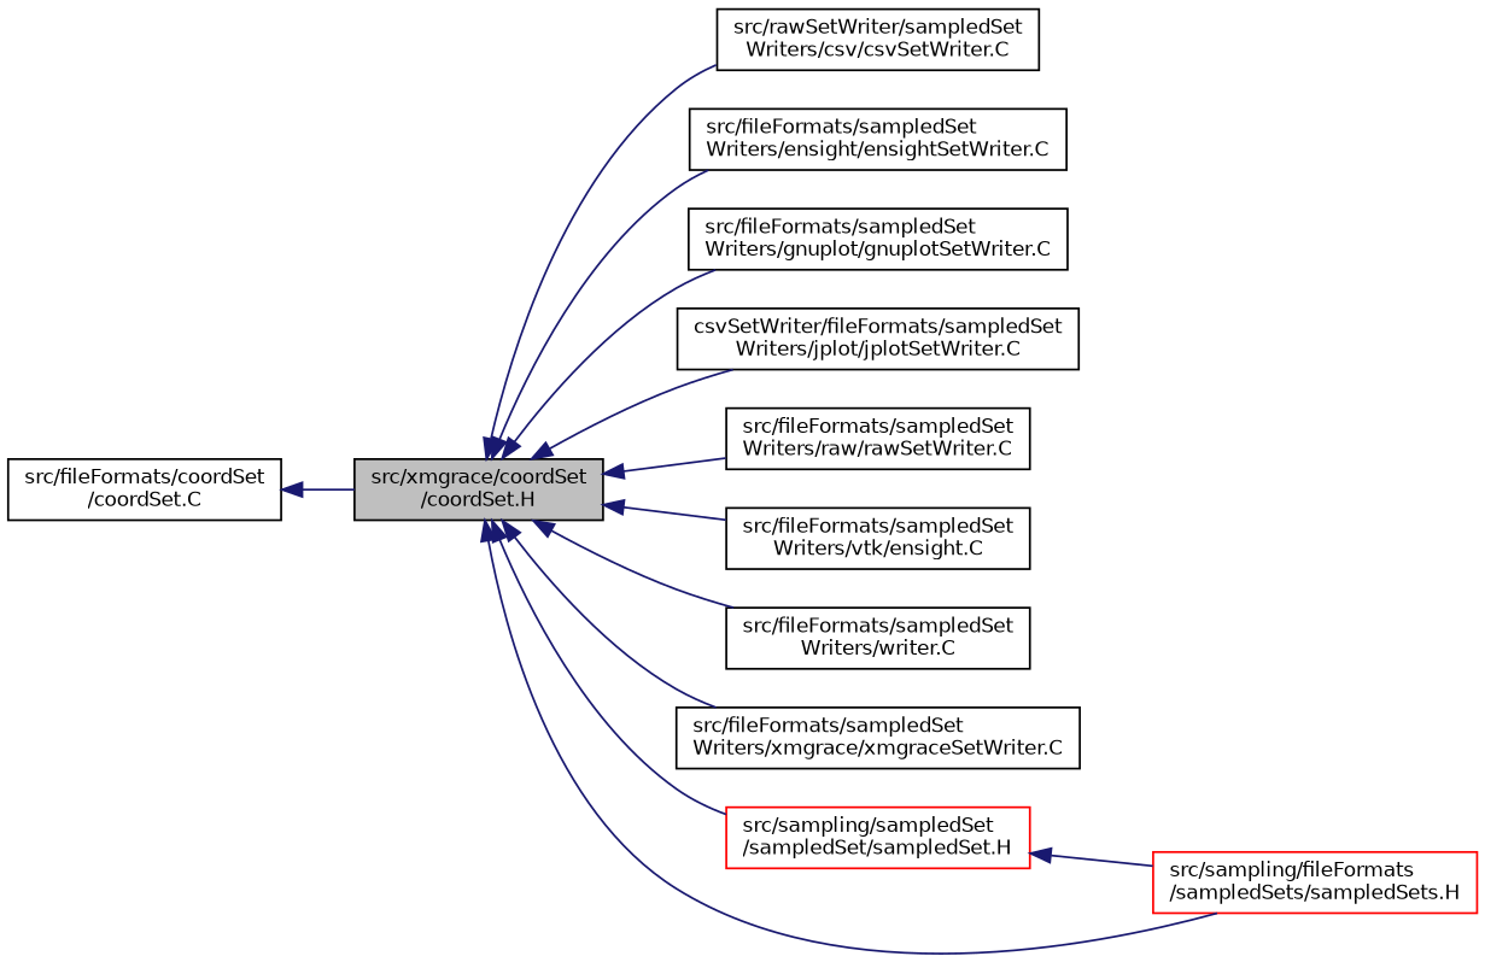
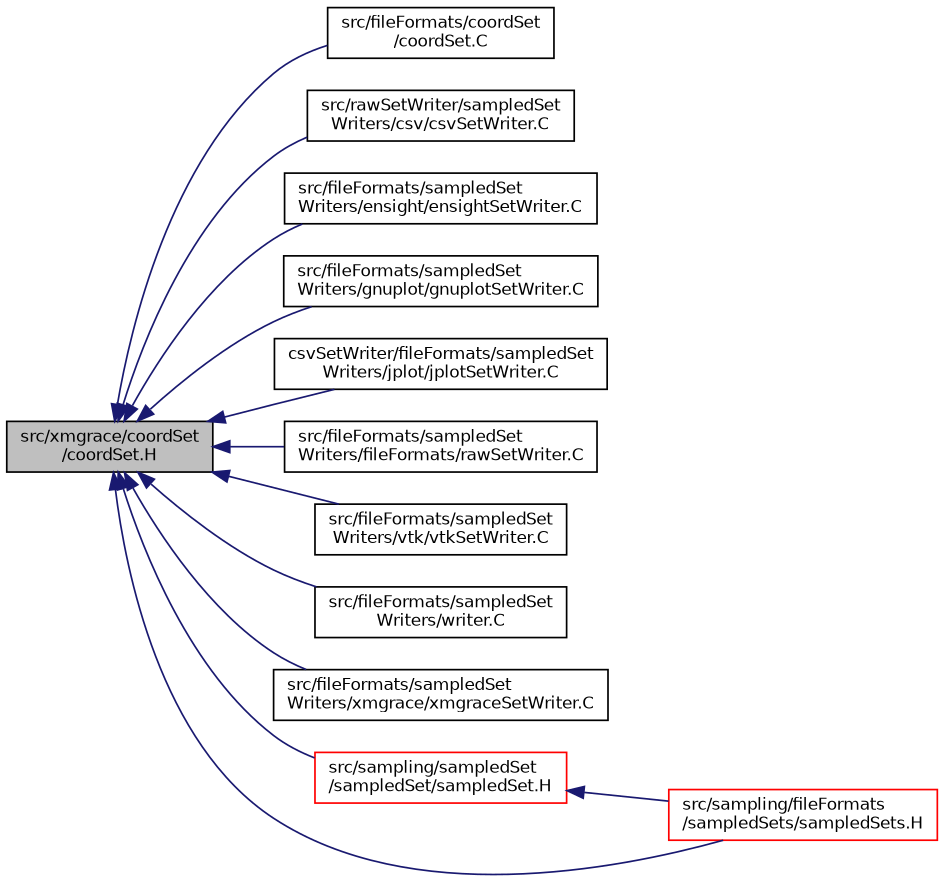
  digraph {
    rankdir=LR
    node [color=black fontname=Helvetica fontsize=10 shape=record]
    edge [color=midnightblue dir=back fontname=Helvetica fontsize=10 labelfontname=Helvetica labelfontsize=10 style=solid]
    n1 [fillcolor=grey75 fontcolor=black height=0.2 label="src/xmgrace/coordSet\l/coordSet.H" style=filled width=0.4]
    n2 [height=0.2 label="src/fileFormats/coordSet\l/coordSet.C" width=0.4]
    n3 [height=0.2 label="src/rawSetWriter/sampledSet\lWriters/csv/csvSetWriter.C" width=0.4]
    n4 [height=0.2 label="src/fileFormats/sampledSet\lWriters/ensight/ensightSetWriter.C" width=0.4]
    n5 [height=0.2 label="src/fileFormats/sampledSet\lWriters/gnuplot/gnuplotSetWriter.C" width=0.4]
    n6 [height=0.2 label="csvSetWriter/fileFormats/sampledSet\lWriters/jplot/jplotSetWriter.C" width=0.4]
-   n7 [height=0.2 label="src/fileFormats/sampledSet\lWriters/raw/rawSetWriter.C" width=0.4]
-   n8 [height=0.2 label="src/fileFormats/sampledSet\lWriters/vtk/ensight.C" width=0.4]
+   n7 [height=0.2 label="src/fileFormats/sampledSet\lWriters/fileFormats/rawSetWriter.C" width=0.4]
+   n8 [height=0.2 label="src/fileFormats/sampledSet\lWriters/vtk/vtkSetWriter.C" width=0.4]
    n9 [height=0.2 label="src/fileFormats/sampledSet\lWriters/writer.C" width=0.4]
    n10 [height=0.2 label="src/fileFormats/sampledSet\lWriters/xmgrace/xmgraceSetWriter.C" width=0.4]
    n11 [color=red height=0.2 label="src/sampling/sampledSet\l/sampledSet/sampledSet.H" width=0.4]
    n12 [color=red height=0.2 label="src/sampling/fileFormats\l/sampledSets/sampledSets.H" width=0.4]
-   n2 -> n1
+   n1 -> n2
    n1 -> n3
    n1 -> n4
    n1 -> n5
    n1 -> n6
    n1 -> n7
    n1 -> n8
    n1 -> n9
    n1 -> n10
    n1 -> n11
    n1 -> n12
    n11 -> n12
  }
